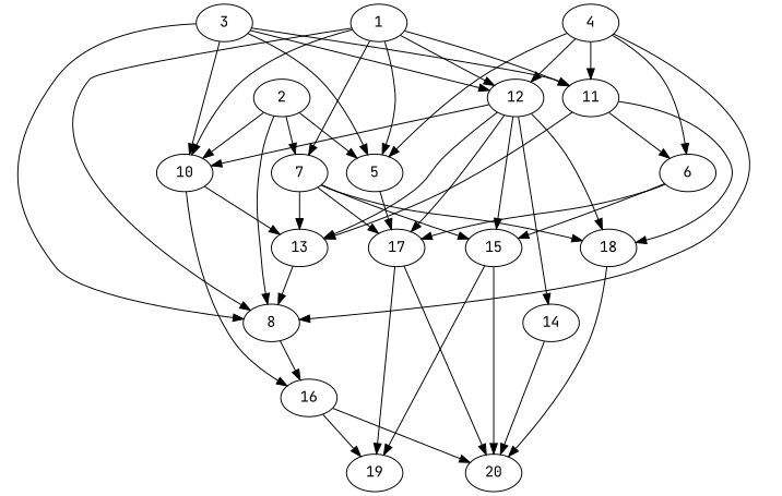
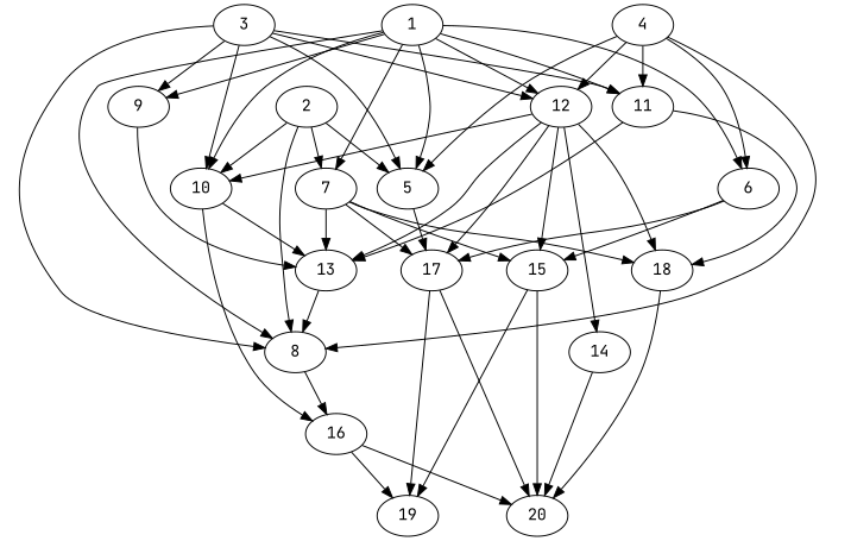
  digraph {
    fontname="JetBrains Mono"
    node [alpha=0.06 fontname="JetBrains Mono"]
    edge [fontname="JetBrains Mono"]
    1 [expect_size=41700352]
    5 [alpha=0.13 expect_size=25483264]
    6 [alpha=0.11 expect_size=6603776]
    7 [alpha=0.04 expect_size=10663936]
    8 [alpha=0.07 expect_size=13435904]
+   9 [alpha=0.11 expect_size=11799552]
    10 [alpha=0.17 expect_size=14471168]
    11 [alpha=0.16 expect_size=12171264]
    12 [alpha=0.18 expect_size=25856000]
    17 [alpha=0.18 expect_size=45589504]
    15 [alpha=0.19 expect_size=36249600]
    18 [alpha=0.14 expect_size=8701952]
    13 [alpha=0.10 expect_size=32960512]
    16 [alpha=0.17 expect_size=20320256]
    14 [alpha=0.12 expect_size=47874048]
    20 [alpha=0.03 expect_size=51317760]
    19 [alpha=0.12 expect_size=25027584]
    2 [alpha=0.03 expect_size=8348672]
    3 [expect_size=38139904]
    4 [alpha=0.15 expect_size=22287360]
    1 -> 5
-   11 -> 6
+   1 -> 6
    1 -> 7
    1 -> 8
+   1 -> 9
    1 -> 10
    1 -> 11
    1 -> 12
    5 -> 17
    6 -> 17
    6 -> 15
    7 -> 17
    7 -> 15
    7 -> 18
    7 -> 13
    8 -> 16
+   9 -> 13
    10 -> 13
    10 -> 16
    11 -> 18
    11 -> 13
    12 -> 10
    12 -> 17
    12 -> 15
    12 -> 18
    12 -> 13
    12 -> 14
    17 -> 20
    17 -> 19
    15 -> 20
    15 -> 19
    18 -> 20
    13 -> 8
    16 -> 20
    16 -> 19
    14 -> 20
    2 -> 5
    2 -> 7
    2 -> 8
    2 -> 10
    3 -> 5
    3 -> 8
+   3 -> 9
    3 -> 10
    3 -> 11
    3 -> 12
    4 -> 5
    4 -> 6
    4 -> 8
    4 -> 11
    4 -> 12
  }
